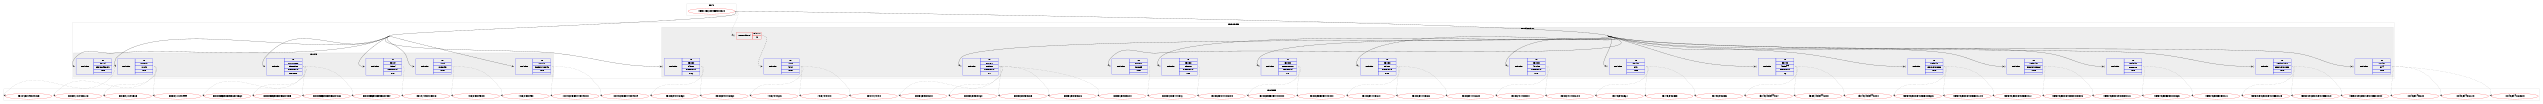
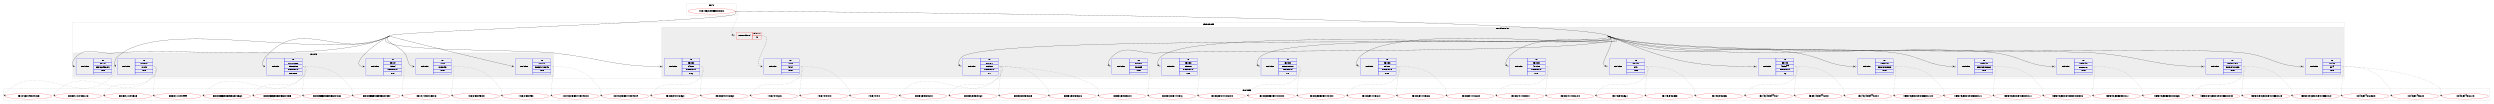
  digraph {
    compound=true
    concentrate=true
    fontname=Helvetica
    fontsize=10
    newrank=true
    rankdir=TB
    ranksep=1.5
    node [color=red fontname=Helvetica fontsize=10]
    edge [arrowhead=vee headport=w style=dotted tailport=e weight=100]
-   n1 [label="media-video/subtitleeditor-0.54.0" width=4]
+   n1 [label="misc-video/subtitleeditor-0.54.0" width=4]
    n2 [color=blue label=<<TABLE BORDER="0" CELLBORDER="1" CELLSPACING="0" CELLPADDING="4" WIDTH="220"><TR><TD ROWSPAN="6" CELLPADDING="30">pack_dep</TD></TR><TR><TD WIDTH="110">no</TD></TR><TR><TD>dev-util</TD></TR><TR><TD>desktop-file-utils</TD></TR><TR><TD>none</TD></TR><TR><TD></TD></TR></TABLE>> shape=none]
    n3 [color=blue label=<<TABLE BORDER="0" CELLBORDER="1" CELLSPACING="0" CELLPADDING="4" WIDTH="220"><TR><TD ROWSPAN="6" CELLPADDING="30">pack_dep</TD></TR><TR><TD WIDTH="110">no</TD></TR><TR><TD>app-arch</TD></TR><TR><TD>xz-utils</TD></TR><TR><TD>none</TD></TR><TR><TD></TD></TR></TABLE>> shape=none]
    n4 [color=blue label=<<TABLE BORDER="0" CELLBORDER="1" CELLSPACING="0" CELLPADDING="4" WIDTH="220"><TR><TD ROWSPAN="6" CELLPADDING="30">pack_dep</TD></TR><TR><TD WIDTH="110">no</TD></TR><TR><TD>app-portage</TD></TR><TR><TD>elt-patches</TD></TR><TR><TD>greaterequal</TD></TR><TR><TD>20170815</TD></TR></TABLE>> shape=none]
    n5 [color=blue label=<<TABLE BORDER="0" CELLBORDER="1" CELLSPACING="0" CELLPADDING="4" WIDTH="220"><TR><TD ROWSPAN="6" CELLPADDING="30">pack_dep</TD></TR><TR><TD WIDTH="110">no</TD></TR><TR><TD>dev-util</TD></TR><TR><TD>intltool</TD></TR><TR><TD>greaterequal</TD></TR><TR><TD>0.40</TD></TR></TABLE>> shape=none]
    n6 [color=blue label=<<TABLE BORDER="0" CELLBORDER="1" CELLSPACING="0" CELLPADDING="4" WIDTH="220"><TR><TD ROWSPAN="6" CELLPADDING="30">pack_dep</TD></TR><TR><TD WIDTH="110">no</TD></TR><TR><TD>virtual</TD></TR><TR><TD>pkgconfig</TD></TR><TR><TD>none</TD></TR><TR><TD></TD></TR></TABLE>> shape=none]
    n7 [color=blue label=<<TABLE BORDER="0" CELLBORDER="1" CELLSPACING="0" CELLPADDING="4" WIDTH="220"><TR><TD ROWSPAN="6" CELLPADDING="30">pack_dep</TD></TR><TR><TD WIDTH="110">no</TD></TR><TR><TD>x11-misc</TD></TR><TR><TD>shared-mime-info</TD></TR><TR><TD>none</TD></TR><TR><TD></TD></TR></TABLE>> shape=none]
    n8 [color=blue label=<<TABLE BORDER="0" CELLBORDER="1" CELLSPACING="0" CELLPADDING="4" WIDTH="220"><TR><TD ROWSPAN="6" CELLPADDING="30">pack_dep</TD></TR><TR><TD WIDTH="110">no</TD></TR><TR><TD>dev-cpp</TD></TR><TR><TD>glibmm</TD></TR><TR><TD>greaterequal</TD></TR><TR><TD>2.46</TD></TR></TABLE>> shape=none]
    n9 [color=blue label=<<TABLE BORDER="0" CELLBORDER="1" CELLSPACING="0" CELLPADDING="4" WIDTH="220"><TR><TD ROWSPAN="6" CELLPADDING="30">pack_dep</TD></TR><TR><TD WIDTH="110">no</TD></TR><TR><TD>virtual</TD></TR><TR><TD>libintl</TD></TR><TR><TD>none</TD></TR><TR><TD></TD></TR></TABLE>> shape=none]
    n10 [label=<<TABLE BORDER="0" CELLBORDER="1" CELLSPACING="0" CELLPADDING="4"><TR><TD ROWSPAN="3" CELLPADDING="10">use_conditional</TD></TR><TR><TD>cairomm</TD></TR><TR><TD>nls</TD></TR></TABLE>> shape=none]
    n11 [color=blue label=<<TABLE BORDER="0" CELLBORDER="1" CELLSPACING="0" CELLPADDING="4" WIDTH="220"><TR><TD ROWSPAN="6" CELLPADDING="30">pack_dep</TD></TR><TR><TD WIDTH="110">no</TD></TR><TR><TD>app-text</TD></TR><TR><TD>enchant</TD></TR><TR><TD>greaterequal</TD></TR><TR><TD>1.4</TD></TR></TABLE>> shape=none]
    n12 [color=blue label=<<TABLE BORDER="0" CELLBORDER="1" CELLSPACING="0" CELLPADDING="4" WIDTH="220"><TR><TD ROWSPAN="6" CELLPADDING="30">pack_dep</TD></TR><TR><TD WIDTH="110">no</TD></TR><TR><TD>app-text</TD></TR><TR><TD>iso-codes</TD></TR><TR><TD>none</TD></TR><TR><TD></TD></TR></TABLE>> shape=none]
    n13 [color=blue label=<<TABLE BORDER="0" CELLBORDER="1" CELLSPACING="0" CELLPADDING="4" WIDTH="220"><TR><TD ROWSPAN="6" CELLPADDING="30">pack_dep</TD></TR><TR><TD WIDTH="110">no</TD></TR><TR><TD>dev-cpp</TD></TR><TR><TD>cairomm</TD></TR><TR><TD>greaterequal</TD></TR><TR><TD>1.12</TD></TR></TABLE>> shape=none]
    n14 [color=blue label=<<TABLE BORDER="0" CELLBORDER="1" CELLSPACING="0" CELLPADDING="4" WIDTH="220"><TR><TD ROWSPAN="6" CELLPADDING="30">pack_dep</TD></TR><TR><TD WIDTH="110">no</TD></TR><TR><TD>dev-cpp</TD></TR><TR><TD>gstreamermm</TD></TR><TR><TD>greaterequal</TD></TR><TR><TD>1.0</TD></TR></TABLE>> shape=none]
    n15 [color=blue label=<<TABLE BORDER="0" CELLBORDER="1" CELLSPACING="0" CELLPADDING="4" WIDTH="220"><TR><TD ROWSPAN="6" CELLPADDING="30">pack_dep</TD></TR><TR><TD WIDTH="110">no</TD></TR><TR><TD>dev-cpp</TD></TR><TR><TD>gtkmm</TD></TR><TR><TD>greaterequal</TD></TR><TR><TD>3.18</TD></TR></TABLE>> shape=none]
    n16 [color=blue label=<<TABLE BORDER="0" CELLBORDER="1" CELLSPACING="0" CELLPADDING="4" WIDTH="220"><TR><TD ROWSPAN="6" CELLPADDING="30">pack_dep</TD></TR><TR><TD WIDTH="110">no</TD></TR><TR><TD>dev-cpp</TD></TR><TR><TD>libxmlpp</TD></TR><TR><TD>greaterequal</TD></TR><TR><TD>2.40</TD></TR></TABLE>> shape=none]
    n17 [color=blue label=<<TABLE BORDER="0" CELLBORDER="1" CELLSPACING="0" CELLPADDING="4" WIDTH="220"><TR><TD ROWSPAN="6" CELLPADDING="30">pack_dep</TD></TR><TR><TD WIDTH="110">no</TD></TR><TR><TD>dev-libs</TD></TR><TR><TD>glib</TD></TR><TR><TD>none</TD></TR><TR><TD></TD></TR></TABLE>> shape=none]
    n18 [color=blue label=<<TABLE BORDER="0" CELLBORDER="1" CELLSPACING="0" CELLPADDING="4" WIDTH="220"><TR><TD ROWSPAN="6" CELLPADDING="30">pack_dep</TD></TR><TR><TD WIDTH="110">no</TD></TR><TR><TD>dev-libs</TD></TR><TR><TD>libsigc++</TD></TR><TR><TD>greaterequal</TD></TR><TR><TD>2.6</TD></TR></TABLE>> shape=none]
    n19 [color=blue label=<<TABLE BORDER="0" CELLBORDER="1" CELLSPACING="0" CELLPADDING="4" WIDTH="220"><TR><TD ROWSPAN="6" CELLPADDING="30">pack_dep</TD></TR><TR><TD WIDTH="110">no</TD></TR><TR><TD>media-libs</TD></TR><TR><TD>gst-plugins-base</TD></TR><TR><TD>none</TD></TR><TR><TD></TD></TR></TABLE>> shape=none]
    n20 [color=blue label=<<TABLE BORDER="0" CELLBORDER="1" CELLSPACING="0" CELLPADDING="4" WIDTH="220"><TR><TD ROWSPAN="6" CELLPADDING="30">pack_dep</TD></TR><TR><TD WIDTH="110">no</TD></TR><TR><TD>media-libs</TD></TR><TR><TD>gst-plugins-good</TD></TR><TR><TD>none</TD></TR><TR><TD></TD></TR></TABLE>> shape=none]
    n21 [color=blue label=<<TABLE BORDER="0" CELLBORDER="1" CELLSPACING="0" CELLPADDING="4" WIDTH="220"><TR><TD ROWSPAN="6" CELLPADDING="30">pack_dep</TD></TR><TR><TD WIDTH="110">no</TD></TR><TR><TD>media-libs</TD></TR><TR><TD>gstreamer</TD></TR><TR><TD>none</TD></TR><TR><TD></TD></TR></TABLE>> shape=none]
    n22 [color=blue label=<<TABLE BORDER="0" CELLBORDER="1" CELLSPACING="0" CELLPADDING="4" WIDTH="220"><TR><TD ROWSPAN="6" CELLPADDING="30">pack_dep</TD></TR><TR><TD WIDTH="110">no</TD></TR><TR><TD>media-plugins</TD></TR><TR><TD>gst-plugins-meta</TD></TR><TR><TD>none</TD></TR><TR><TD></TD></TR></TABLE>> shape=none]
    n23 [color=blue label=<<TABLE BORDER="0" CELLBORDER="1" CELLSPACING="0" CELLPADDING="4" WIDTH="220"><TR><TD ROWSPAN="6" CELLPADDING="30">pack_dep</TD></TR><TR><TD WIDTH="110">no</TD></TR><TR><TD>x11-libs</TD></TR><TR><TD>gtk+</TD></TR><TR><TD>none</TD></TR><TR><TD></TD></TR></TABLE>> shape=none]
    n24 [label="app-arch/xz-utils-5.2.3" width=4]
    n25 [label="app-arch/xz-utils-5.2.4-r2" width=4]
    n26 [label="app-arch/xz-utils-9999" width=4]
    n27 [label="app-portage/elt-patches-20170317" width=4]
    n28 [label="app-portage/elt-patches-20170422" width=4]
    n29 [label="app-portage/elt-patches-20170815" width=4]
    n30 [label="app-portage/elt-patches-20170826.1" width=4]
    n31 [label="dev-util/pack-file-utils-0.23" width=4]
    n32 [label="dev-util/intltool-0.51.0-r2" width=4]
    n33 [label="virtual/pkgconfig-0-r1" width=4]
    n34 [label="virtual/pkgconfig-1" width=4]
    n35 [label="x11-misc/shared-mime-info-1.10" width=4]
    n36 [label="x11-misc/shared-mime-info-1.9" width=4]
-   n37 [label="cairomm/libintl-0" width=4]
+   n37 [label="virtual/libintl-0" width=4]
    n38 [label="virtual/libintl-0-r1" width=4]
    n39 [label="virtual/libintl-6-r2" width=4]
    n40 [label="app-text/enchant-1.6.1" width=4]
    n41 [label="app-text/enchant-2.1.0" width=4]
    n42 [label="app-text/enchant-2.1.1" width=4]
    n43 [label="app-text/enchant-2.2.2" width=4]
    n44 [label="app-text/enchant-2.2.3" width=4]
    n45 [label="app-text/iso-gtkmm-3.76" width=4]
    n46 [label="dev-cpp/cairomm-1.12.0-r1" width=4]
    n47 [label="dev-cpp/glibmm-2.56.0" width=4]
    n48 [label="dev-cpp/glibmm-2.56.1" width=4]
    n49 [label="dev-cpp/gstreamermm-0.10.11" width=4]
    n50 [label="dev-cpp/gstreamermm-1.10.0" width=4]
    n51 [label="dev-cpp/gtkmm-2.24.5" width=4]
    n52 [label="dev-cpp/gtkmm-3.22.2" width=4]
    n53 [label="dev-cpp/gtkmm-3.24.0" width=4]
    n54 [label="dev-cpp/libxmlpp-2.40.1" width=4]
    n55 [label="dev-cpp/libxmlpp-3.0.1" width=4]
    n56 [label="dev-libs/glib-2.56.4" width=4]
    n57 [label="dev-libs/glib-2.58.2" width=4]
    n58 [label="dev-libs/glib-2.58.3" width=4]
    n59 [label="dev-libs/libsigc++-1.2.7" width=4]
    n60 [label="dev-libs/libsigc++-2.10.0" width=4]
    n61 [label="dev-gtk/libsigc++-2.10.1" width=4]
-   n62 [label="media-libs/gst-plugins-base-0.10.36-r2" width=4]
    n63 [label="media-libs/gst-plugins-base-1.14.4" width=4]
    n64 [label="media-libs/gst-plugins-base-1.14.4-r1" width=4]
    n65 [label="media-libs/gst-plugins-good-0.10.31-r2" width=4]
    n66 [label="media-libs/gst-plugins-good-1.14.4" width=4]
    n67 [label="media-libs/gstreamer-0.10.36-r2" width=4]
    n68 [label="media-libs/gstreamer-1.14.4" width=4]
    n69 [label="media-plugins/gst-plugins-meta-0.10-r11" width=4]
    n70 [label="media-plugins/gst-plugins-meta-1.14.1" width=4]
    n71 [label="media-plugins/gst-plugins-meta-1.14.3" width=4]
    n72 [label="x11-libs/gtk+-2.24.32-r1" width=4]
    n73 [label="x11-libs/gtk+-3.24.4-r1" width=4]
    n74 [label="x11-libs/gtk+-3.24.5" width=4]
    subgraph cluster_1 {
      color=gray
      label=<<i>ebuild</i>>
      rank=same
      n1
    }
    subgraph cluster_2 {
      color=gray
      label=<<i>dependencies</i>>
      subgraph cluster_3 {
        color=gray
        fillcolor="#eeeeee"
        label=<<i>compile</i>>
        style=filled
        subgraph sub_4 {
          color=gray
          fillcolor="#eeeeee"
          label=<<i>compile</i>>
          style=filled
          n2
        }
        subgraph sub_5 {
          color=gray
          fillcolor="#eeeeee"
          label=<<i>compile</i>>
          style=filled
          n3
        }
        subgraph sub_6 {
          color=gray
          fillcolor="#eeeeee"
          label=<<i>compile</i>>
          style=filled
          n4
        }
        subgraph sub_7 {
          color=gray
          fillcolor="#eeeeee"
          label=<<i>compile</i>>
          style=filled
          n5
        }
        subgraph sub_8 {
          color=gray
          fillcolor="#eeeeee"
          label=<<i>compile</i>>
          style=filled
          n6
        }
        subgraph sub_9 {
          color=gray
          fillcolor="#eeeeee"
          label=<<i>compile</i>>
          style=filled
          n7
        }
      }
      subgraph cluster_10 {
        color=gray
        fillcolor="#eeeeee"
        label=<<i>compile and run</i>>
        style=filled
        subgraph sub_11 {
          color=gray
          fillcolor="#eeeeee"
          label=<<i>compile and run</i>>
          style=filled
          n8
        }
        subgraph sub_12 {
          color=gray
          fillcolor="#eeeeee"
          label=<<i>compile and run</i>>
          style=filled
          n10
          subgraph sub_13 {
            color=gray
            fillcolor="#eeeeee"
            label=<<i>compile and run</i>>
            style=filled
            n9
          }
        }
        subgraph sub_14 {
          color=gray
          fillcolor="#eeeeee"
          label=<<i>compile and run</i>>
          style=filled
          n11
        }
        subgraph sub_15 {
          color=gray
          fillcolor="#eeeeee"
          label=<<i>compile and run</i>>
          style=filled
          n12
        }
        subgraph sub_16 {
          color=gray
          fillcolor="#eeeeee"
          label=<<i>compile and run</i>>
          style=filled
          n13
        }
        subgraph sub_17 {
          color=gray
          fillcolor="#eeeeee"
          label=<<i>compile and run</i>>
          style=filled
          n14
        }
        subgraph sub_18 {
          color=gray
          fillcolor="#eeeeee"
          label=<<i>compile and run</i>>
          style=filled
          n15
        }
        subgraph sub_19 {
          color=gray
          fillcolor="#eeeeee"
          label=<<i>compile and run</i>>
          style=filled
          n16
        }
        subgraph sub_20 {
          color=gray
          fillcolor="#eeeeee"
          label=<<i>compile and run</i>>
          style=filled
          n17
        }
        subgraph sub_21 {
          color=gray
          fillcolor="#eeeeee"
          label=<<i>compile and run</i>>
          style=filled
          n18
        }
        subgraph sub_22 {
          color=gray
          fillcolor="#eeeeee"
          label=<<i>compile and run</i>>
          style=filled
          n19
        }
        subgraph sub_23 {
          color=gray
          fillcolor="#eeeeee"
          label=<<i>compile and run</i>>
          style=filled
          n20
        }
        subgraph sub_24 {
          color=gray
          fillcolor="#eeeeee"
          label=<<i>compile and run</i>>
          style=filled
          n21
        }
        subgraph sub_25 {
          color=gray
          fillcolor="#eeeeee"
          label=<<i>compile and run</i>>
          style=filled
          n22
        }
        subgraph sub_26 {
          color=gray
          fillcolor="#eeeeee"
          label=<<i>compile and run</i>>
          style=filled
          n23
        }
      }
      subgraph cluster_27 {
        color=gray
        fillcolor="#eeeeee"
        label=<<i>run</i>>
        style=filled
      }
    }
    subgraph cluster_28 {
      color=gray
      label=<<i>candidates</i>>
      rank=same
      subgraph sub_29 {
        color=black
        label=<<i>candidates</i>>
        nodesep=1
        rank=same
        n24
        n25
        n26
      }
      subgraph sub_30 {
        color=black
        label=<<i>candidates</i>>
        nodesep=1
        rank=same
        n27
        n28
        n29
        n30
      }
      subgraph sub_31 {
        color=black
        label=<<i>candidates</i>>
        nodesep=1
        rank=same
        n31
      }
      subgraph sub_32 {
        color=black
        label=<<i>candidates</i>>
        nodesep=1
        rank=same
        n32
      }
      subgraph sub_33 {
        color=black
        label=<<i>candidates</i>>
        nodesep=1
        rank=same
        n33
        n34
      }
      subgraph sub_34 {
        color=black
        label=<<i>candidates</i>>
        nodesep=1
        rank=same
        n35
        n36
      }
      subgraph sub_35 {
        color=black
        label=<<i>candidates</i>>
        nodesep=1
        rank=same
        n37
        n38
        n39
      }
      subgraph sub_36 {
        color=black
        label=<<i>candidates</i>>
        nodesep=1
        rank=same
        n40
        n41
        n42
        n43
        n44
      }
      subgraph sub_37 {
        color=black
        label=<<i>candidates</i>>
        nodesep=1
        rank=same
        n45
      }
      subgraph sub_38 {
        color=black
        label=<<i>candidates</i>>
        nodesep=1
        rank=same
        n46
      }
      subgraph sub_39 {
        color=black
        label=<<i>candidates</i>>
        nodesep=1
        rank=same
        n47
        n48
      }
      subgraph sub_40 {
        color=black
        label=<<i>candidates</i>>
        nodesep=1
        rank=same
        n49
        n50
      }
      subgraph sub_41 {
        color=black
        label=<<i>candidates</i>>
        nodesep=1
        rank=same
        n51
        n52
        n53
      }
      subgraph sub_42 {
        color=black
        label=<<i>candidates</i>>
        nodesep=1
        rank=same
        n54
        n55
      }
      subgraph sub_43 {
        color=black
        label=<<i>candidates</i>>
        nodesep=1
        rank=same
        n56
        n57
        n58
      }
      subgraph sub_44 {
        color=black
        label=<<i>candidates</i>>
        nodesep=1
        rank=same
        n59
        n60
        n61
      }
      subgraph sub_45 {
        color=black
        label=<<i>candidates</i>>
        nodesep=1
        rank=same
-       n62
        n63
        n64
      }
      subgraph sub_46 {
        color=black
        label=<<i>candidates</i>>
        nodesep=1
        rank=same
        n65
        n66
      }
      subgraph sub_47 {
        color=black
        label=<<i>candidates</i>>
        nodesep=1
        rank=same
        n67
        n68
      }
      subgraph sub_48 {
        color=black
        label=<<i>candidates</i>>
        nodesep=1
        rank=same
        n69
        n70
        n71
      }
      subgraph sub_49 {
        color=black
        label=<<i>candidates</i>>
        nodesep=1
        rank=same
        n72
        n73
        n74
      }
    }
    n1 -> n2 [style=solid weight=20]
    n1 -> n3 [style=solid weight=20]
    n1 -> n4 [style=solid weight=20]
    n1 -> n5 [style=solid weight=20]
    n1 -> n6 [style=solid weight=20]
    n1 -> n7 [style=solid weight=20]
    n1 -> n8 [arrowhead=odotvee style=solid weight=20]
    n1 -> n10 [arrowhead=odotvee weight=20]
    n1 -> n11 [arrowhead=odotvee style=solid weight=20]
    n1 -> n12 [arrowhead=odotvee style=solid weight=20]
    n1 -> n13 [arrowhead=odotvee style=solid weight=20]
    n1 -> n14 [arrowhead=odotvee style=solid weight=20]
    n1 -> n15 [arrowhead=odotvee style=solid weight=20]
    n1 -> n16 [arrowhead=odotvee style=solid weight=20]
    n1 -> n17 [arrowhead=odotvee style=solid weight=20]
    n1 -> n18 [arrowhead=odotvee style=solid weight=20]
    n1 -> n19 [arrowhead=odotvee style=solid weight=20]
    n1 -> n20 [arrowhead=odotvee style=solid weight=20]
    n1 -> n21 [arrowhead=odotvee style=solid weight=20]
    n1 -> n22 [arrowhead=odotvee style=solid weight=20]
    n1 -> n23 [arrowhead=odotvee style=solid weight=20]
    n2 -> n31
    n3 -> n24
    n3 -> n25
    n3 -> n26
    n4 -> n27
    n4 -> n28
    n4 -> n29
    n4 -> n30
    n5 -> n32
    n6 -> n33
    n6 -> n34
    n7 -> n35
    n7 -> n36
    n8 -> n47
    n8 -> n48
    n9 -> n37
    n9 -> n38
    n9 -> n39
    n10 -> n9 [style=dashed weight=20]
    n11 -> n40
    n11 -> n41
    n11 -> n42
    n11 -> n43
    n11 -> n44
    n12 -> n45
    n13 -> n46
    n14 -> n49
    n14 -> n50
    n15 -> n51
    n15 -> n52
    n15 -> n53
    n16 -> n54
    n16 -> n55
    n17 -> n56
    n17 -> n57
    n17 -> n58
    n18 -> n59
    n18 -> n60
    n18 -> n61
-   n19 -> n62
    n19 -> n63
    n19 -> n64
    n20 -> n65
    n20 -> n66
    n21 -> n67
    n21 -> n68
    n22 -> n69
    n22 -> n70
    n22 -> n71
    n23 -> n72
    n23 -> n73
    n23 -> n74
  }
